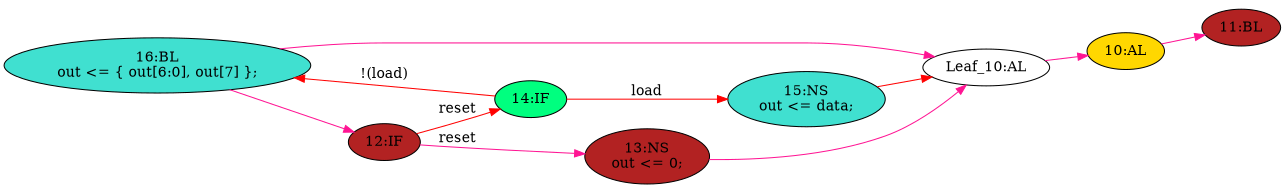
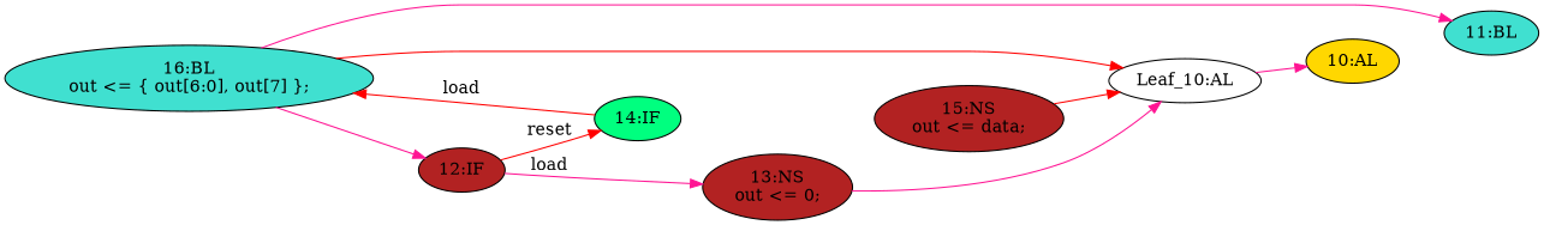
  strict digraph {
    rankdir=LR
    node [fillcolor=firebrick statements="[]" style=filled typ=Block]
    edge [color=deeppink cond="[]" lineno=None]
    n1 [ast="<pyverilog.vparser.ast.Always object at 0x7f8b682634d0>" clk_sens=True fillcolor=gold label="10:AL" sens="['clk']" typ=Always use_var="['load', 'reset', 'data', 'out']"]
-   n2 [ast="<pyverilog.vparser.ast.Block object at 0x7f8b68263e10>" label="11:BL"]
+   n2 [ast="<pyverilog.vparser.ast.Block object at 0x7f8b68263e10>" fillcolor=turquoise label="11:BL"]
    n3 [ast="<pyverilog.vparser.ast.IfStatement object at 0x7f8b67fcee90>" label="12:IF" typ=IfStatement]
    n4 [ast="<pyverilog.vparser.ast.IfStatement object at 0x7f8b68271650>" fillcolor=springgreen label="14:IF" typ=IfStatement]
    n5 [ast="<pyverilog.vparser.ast.NonblockingSubstitution object at 0x7f8b67fce290>" label="13:NS\nout <= 0;" statements="[<pyverilog.vparser.ast.NonblockingSubstitution object at 0x7f8b67fce290>]" typ=NonblockingSubstitution]
-   n6 [ast="<pyverilog.vparser.ast.NonblockingSubstitution object at 0x7f8b68271250>" fillcolor=turquoise label="15:NS\nout <= data;" statements="[<pyverilog.vparser.ast.NonblockingSubstitution object at 0x7f8b68271250>]" typ=NonblockingSubstitution]
+   n6 [ast="<pyverilog.vparser.ast.NonblockingSubstitution object at 0x7f8b68271250>" label="15:NS\nout <= data;" statements="[<pyverilog.vparser.ast.NonblockingSubstitution object at 0x7f8b68271250>]" typ=NonblockingSubstitution]
    n7 [ast="<pyverilog.vparser.ast.Block object at 0x7f8b68271050>" fillcolor=turquoise label="16:BL\nout <= { out[6:0], out[7] };" statements="[<pyverilog.vparser.ast.NonblockingSubstitution object at 0x7f8b68266150>]"]
    n8 [def_var="['out']" label="Leaf_10:AL" fillcolor="" statements="" style="" typ=""]
-   n1 -> n2
+   n7 -> n2
    n3 -> n4 [color=red cond="['reset']" label=reset lineno=12]
-   n3 -> n5 [cond="['reset']" label=reset lineno=12]
-   n4 -> n6 [color=red cond="['load']" label=load lineno=14]
-   n4 -> n7 [color=red cond="['load']" label="!(load)" lineno=14]
+   n3 -> n5 [cond="['reset']" label=load lineno=12]
+   n4 -> n7 [color=red cond="['load']" label=load lineno=14]
    n5 -> n8
    n6 -> n8 [color=red]
    n7 -> n3
-   n7 -> n8
+   n7 -> n8 [color=red]
    n8 -> n1 [cond="" lineno=""]
  }
